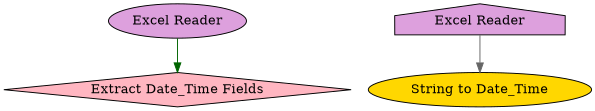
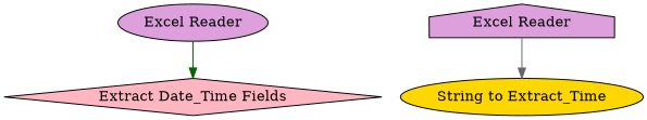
  digraph {
    rankdir=TB
    node [style=filled fillcolor=plum shape=ellipse]
    n1 [label="Excel Reader"]
    n2 [label="Extract Date_Time Fields" fillcolor=lightpink shape=diamond]
-   n3 [label="String to Date_Time" fillcolor=gold]
+   n3 [label="String to Extract_Time" fillcolor=gold]
    n4 [label="Excel Reader" shape=house]
    n1 -> n2 [color=darkgreen]
    n4 -> n3 [color=gray40]
  }
